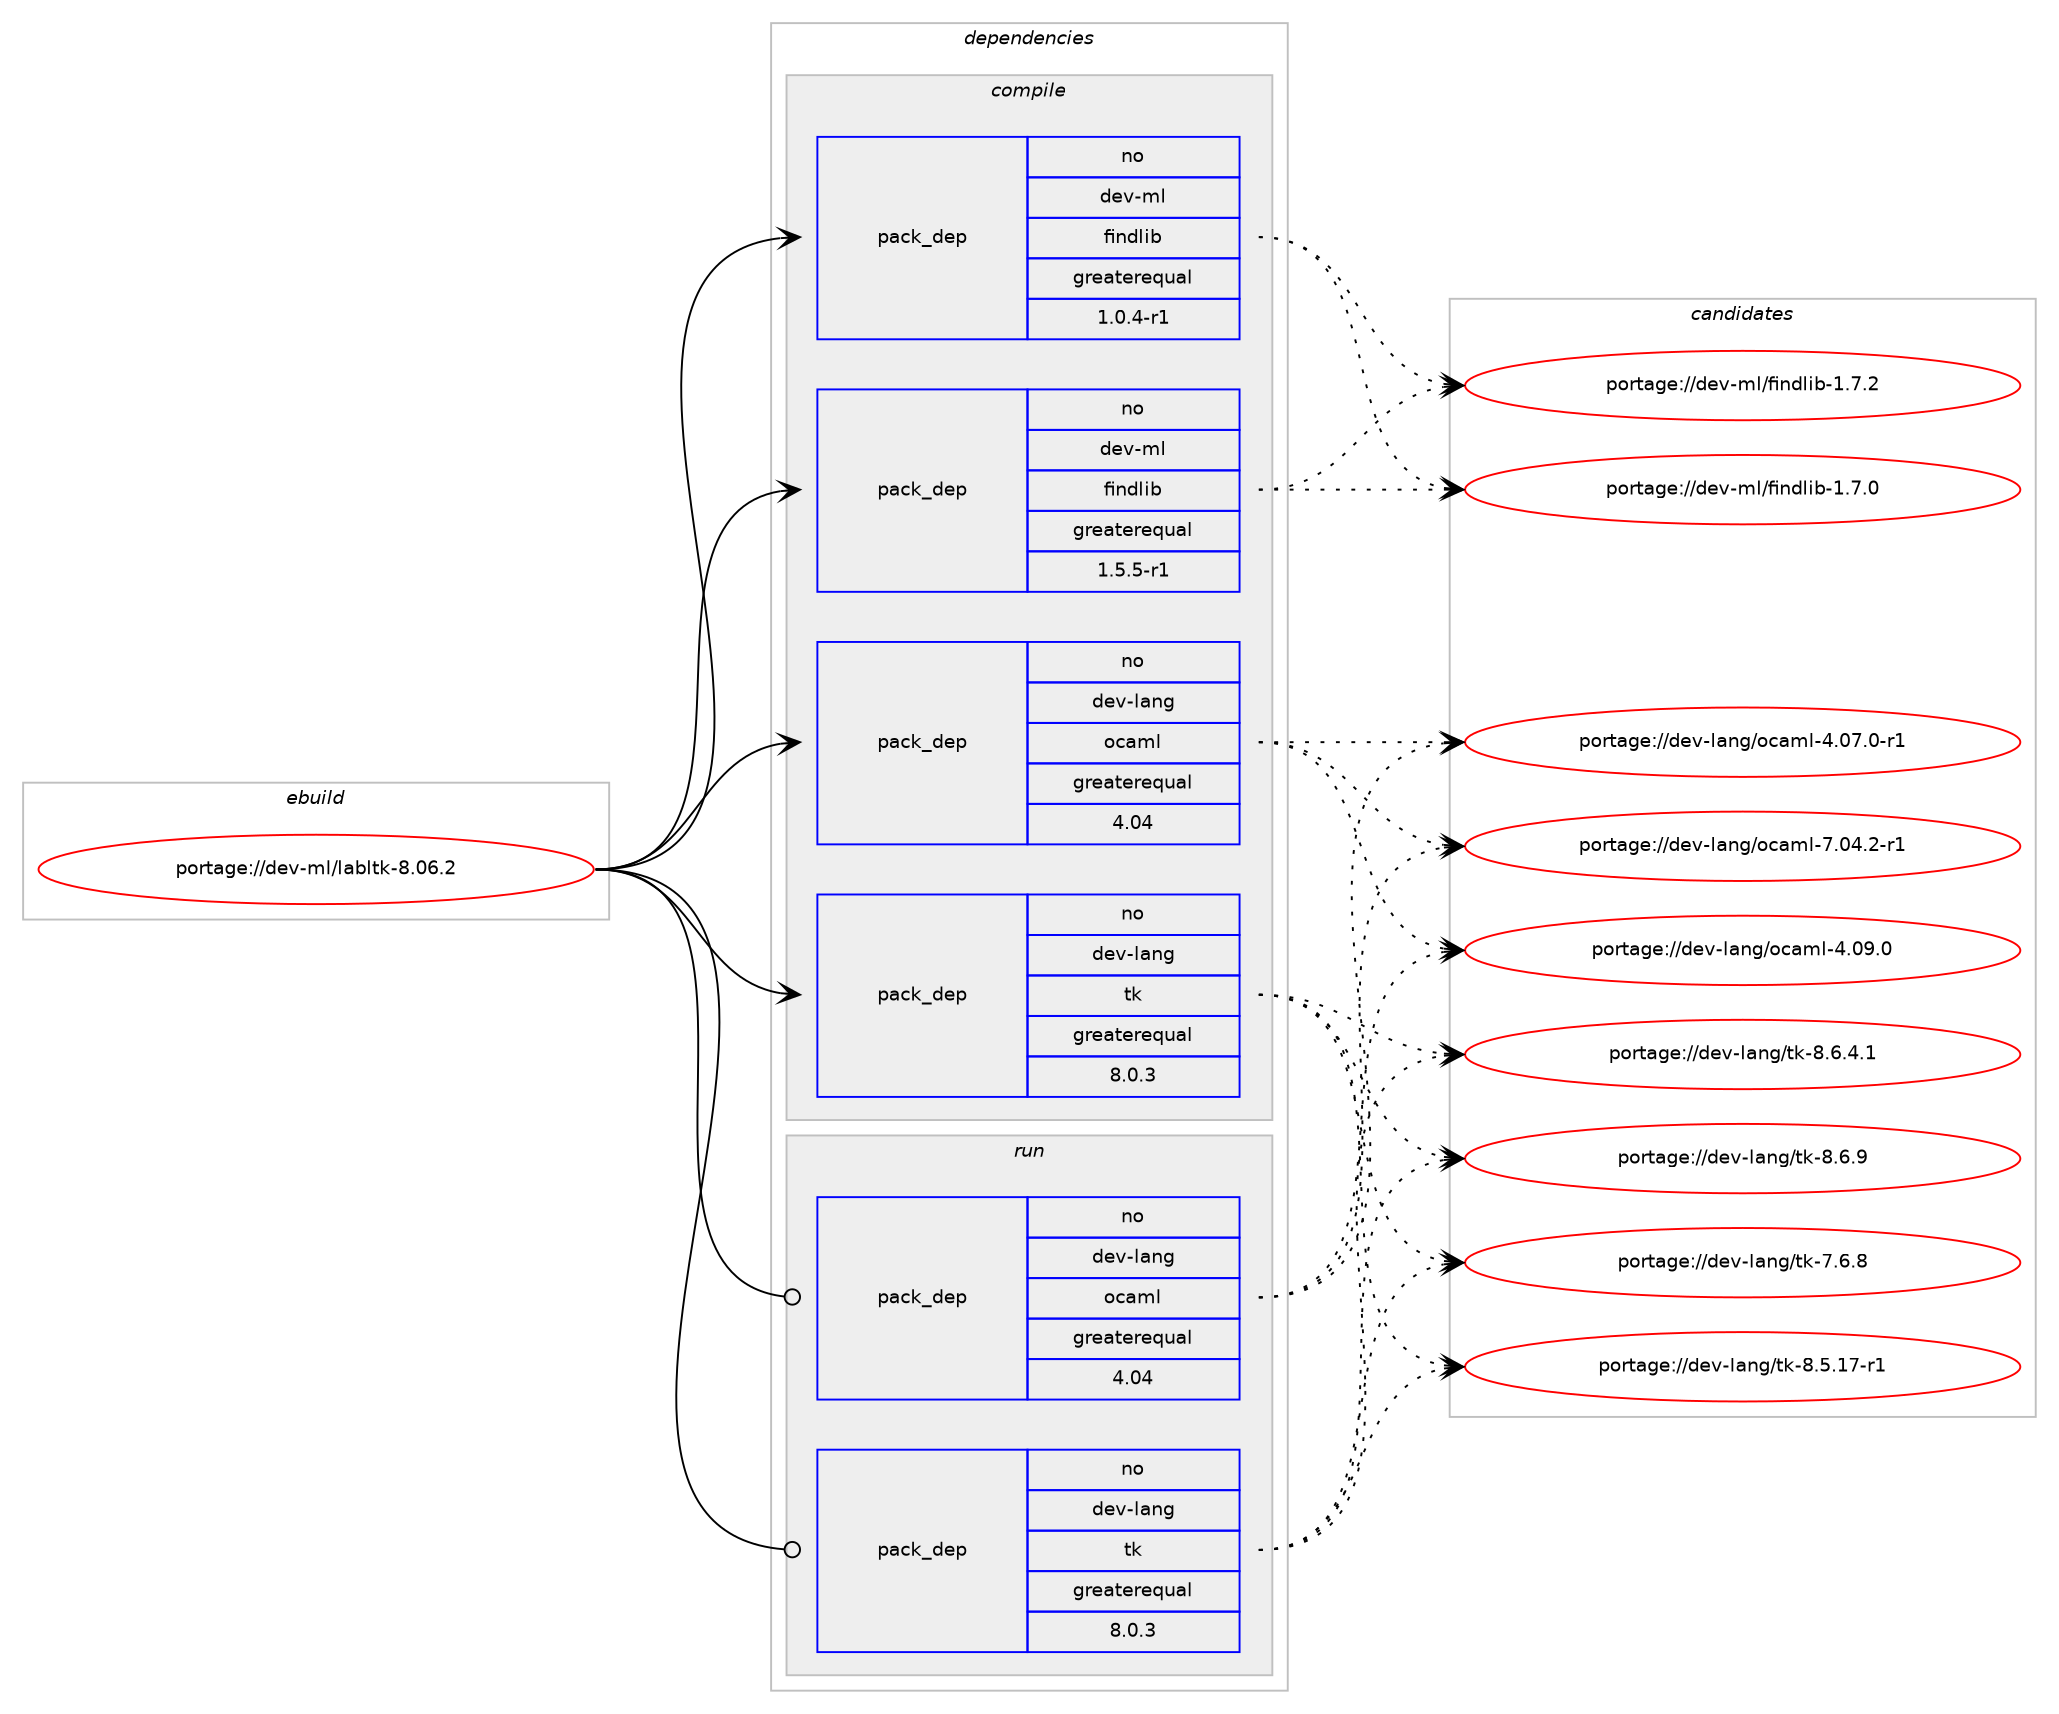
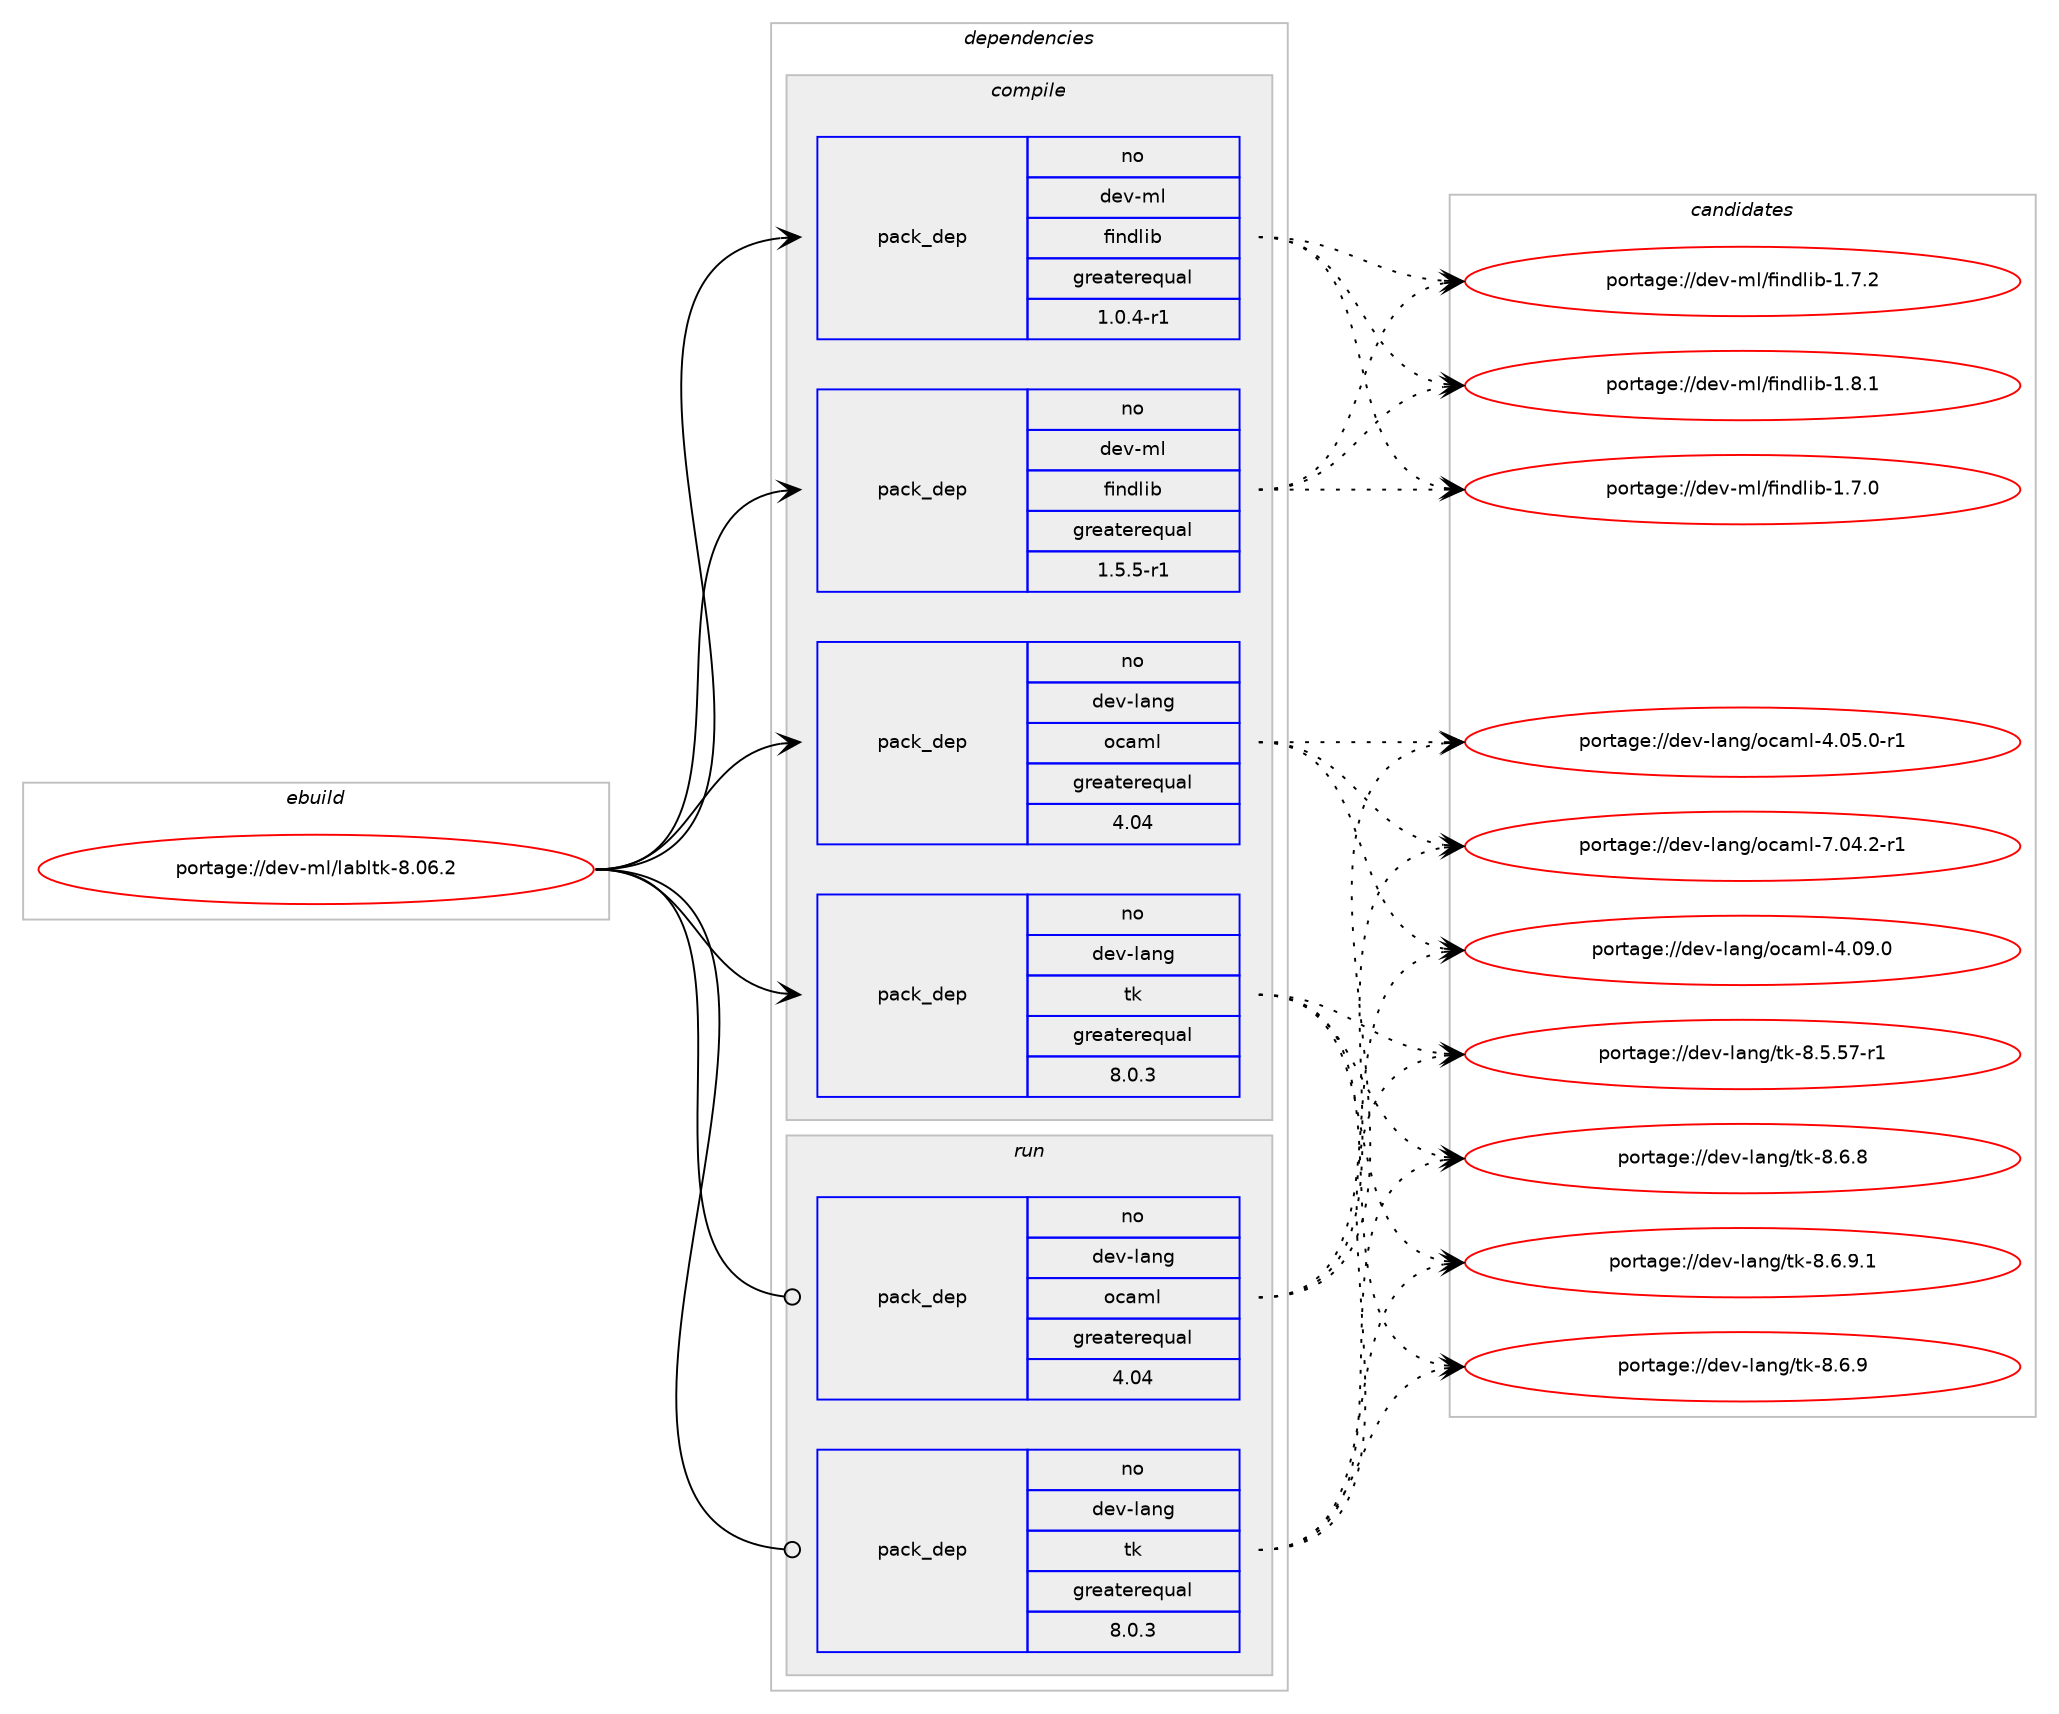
  digraph {
    compound=true
    concentrate=true
    fontname=Helvetica
    fontsize=10
    newrank=true
    rankdir=LR
    ranksep=1.5
    node [color=red fontname=Helvetica fontsize=10]
    edge [arrowhead=vee headport=w style=dotted tailport=e weight=100]
    n1 [label="portage://dev-ml/labltk-8.06.2" width=4]
    n2 [color=blue label=<<TABLE BORDER="0" CELLBORDER="1" CELLSPACING="0" CELLPADDING="4" WIDTH="220"><TR><TD ROWSPAN="6" CELLPADDING="30">pack_dep</TD></TR><TR><TD WIDTH="110">no</TD></TR><TR><TD>dev-lang</TD></TR><TR><TD>ocaml</TD></TR><TR><TD>greaterequal</TD></TR><TR><TD>4.04</TD></TR></TABLE>> shape=none]
    n3 [color=blue label=<<TABLE BORDER="0" CELLBORDER="1" CELLSPACING="0" CELLPADDING="4" WIDTH="220"><TR><TD ROWSPAN="6" CELLPADDING="30">pack_dep</TD></TR><TR><TD WIDTH="110">no</TD></TR><TR><TD>dev-lang</TD></TR><TR><TD>tk</TD></TR><TR><TD>greaterequal</TD></TR><TR><TD>8.0.3</TD></TR></TABLE>> shape=none]
    n4 [color=blue label=<<TABLE BORDER="0" CELLBORDER="1" CELLSPACING="0" CELLPADDING="4" WIDTH="220"><TR><TD ROWSPAN="6" CELLPADDING="30">pack_dep</TD></TR><TR><TD WIDTH="110">no</TD></TR><TR><TD>dev-ml</TD></TR><TR><TD>findlib</TD></TR><TR><TD>greaterequal</TD></TR><TR><TD>1.0.4-r1</TD></TR></TABLE>> shape=none]
    n5 [color=blue label=<<TABLE BORDER="0" CELLBORDER="1" CELLSPACING="0" CELLPADDING="4" WIDTH="220"><TR><TD ROWSPAN="6" CELLPADDING="30">pack_dep</TD></TR><TR><TD WIDTH="110">no</TD></TR><TR><TD>dev-ml</TD></TR><TR><TD>findlib</TD></TR><TR><TD>greaterequal</TD></TR><TR><TD>1.5.5-r1</TD></TR></TABLE>> shape=none]
    n6 [color=blue label=<<TABLE BORDER="0" CELLBORDER="1" CELLSPACING="0" CELLPADDING="4" WIDTH="220"><TR><TD ROWSPAN="6" CELLPADDING="30">pack_dep</TD></TR><TR><TD WIDTH="110">no</TD></TR><TR><TD>dev-lang</TD></TR><TR><TD>ocaml</TD></TR><TR><TD>greaterequal</TD></TR><TR><TD>4.04</TD></TR></TABLE>> shape=none]
    n7 [color=blue label=<<TABLE BORDER="0" CELLBORDER="1" CELLSPACING="0" CELLPADDING="4" WIDTH="220"><TR><TD ROWSPAN="6" CELLPADDING="30">pack_dep</TD></TR><TR><TD WIDTH="110">no</TD></TR><TR><TD>dev-lang</TD></TR><TR><TD>tk</TD></TR><TR><TD>greaterequal</TD></TR><TR><TD>8.0.3</TD></TR></TABLE>> shape=none]
    n8 [label="portage://dev-lang/ocaml-4.09.0" width=4]
-   n9 [label="portage://dev-lang/ocaml-4.07.0-r1" width=4]
+   n9 [label="portage://dev-lang/ocaml-4.05.0-r1" width=4]
    n10 [label="portage://dev-lang/ocaml-7.04.2-r1" width=4]
-   n11 [label="portage://dev-lang/tk-8.6.4.1" width=4]
+   n11 [label="portage://dev-lang/tk-8.6.9.1" width=4]
    n12 [label="portage://dev-lang/tk-8.6.9" width=4]
-   n13 [label="portage://dev-lang/tk-7.6.8" width=4]
-   n14 [label="portage://dev-lang/tk-8.5.17-r1" width=4]
+   n13 [label="portage://dev-lang/tk-8.6.8" width=4]
+   n14 [label="portage://dev-lang/tk-8.5.57-r1" width=4]
+   n15 [label="portage://dev-ml/findlib-1.8.1" width=4]
    n16 [label="portage://dev-ml/findlib-1.7.0" width=4]
    n17 [label="portage://dev-ml/findlib-1.7.2" width=4]
    subgraph cluster_1 {
      color=gray
      label=<<i>ebuild</i>>
      n1
    }
    subgraph cluster_2 {
      color=gray
      label=<<i>dependencies</i>>
      subgraph cluster_3 {
        color=gray
        fillcolor="#eeeeee"
        label=<<i>compile</i>>
        style=filled
        subgraph sub_4 {
          color=gray
          fillcolor="#eeeeee"
          label=<<i>compile</i>>
          style=filled
          n2
        }
        subgraph sub_5 {
          color=gray
          fillcolor="#eeeeee"
          label=<<i>compile</i>>
          style=filled
          n3
        }
        subgraph sub_6 {
          color=gray
          fillcolor="#eeeeee"
          label=<<i>compile</i>>
          style=filled
          n4
        }
        subgraph sub_7 {
          color=gray
          fillcolor="#eeeeee"
          label=<<i>compile</i>>
          style=filled
          n5
        }
      }
      subgraph cluster_8 {
        color=gray
        fillcolor="#eeeeee"
        label=<<i>compile and run</i>>
        style=filled
      }
      subgraph cluster_9 {
        color=gray
        fillcolor="#eeeeee"
        label=<<i>run</i>>
        style=filled
        subgraph sub_10 {
          color=gray
          fillcolor="#eeeeee"
          label=<<i>run</i>>
          style=filled
          n6
        }
        subgraph sub_11 {
          color=gray
          fillcolor="#eeeeee"
          label=<<i>run</i>>
          style=filled
          n7
        }
      }
    }
    subgraph cluster_12 {
      color=gray
      label=<<i>candidates</i>>
      rank=same
      subgraph sub_13 {
        color=black
        label=<<i>candidates</i>>
        nodesep=1
        rank=same
        n8
        n9
        n10
      }
      subgraph sub_14 {
        color=black
        label=<<i>candidates</i>>
        nodesep=1
        rank=same
        n11
        n12
        n13
        n14
      }
      subgraph sub_15 {
        color=black
        label=<<i>candidates</i>>
        nodesep=1
        rank=same
+       n15
        n16
        n17
      }
      subgraph sub_16 {
        color=black
        label=<<i>candidates</i>>
        nodesep=1
        rank=same
+       n15
        n16
        n17
      }
      subgraph sub_17 {
        color=black
        label=<<i>candidates</i>>
        nodesep=1
        rank=same
        n8
        n9
        n10
      }
      subgraph sub_18 {
        color=black
        label=<<i>candidates</i>>
        nodesep=1
        rank=same
        n11
        n12
        n13
        n14
      }
    }
    n1 -> n2 [style=solid weight=20]
    n1 -> n3 [style=solid weight=20]
    n1 -> n4 [style=solid weight=20]
    n1 -> n5 [style=solid weight=20]
    n1 -> n6 [arrowhead=odot style=solid weight=20]
    n1 -> n7 [arrowhead=odot style=solid weight=20]
    n2 -> n8
    n2 -> n9
    n2 -> n10
    n3 -> n11
    n3 -> n12
    n3 -> n13
    n3 -> n14
+   n4 -> n15
    n4 -> n16
    n4 -> n17
+   n5 -> n15
    n5 -> n16
    n5 -> n17
    n6 -> n8
    n6 -> n9
    n6 -> n10
    n7 -> n11
    n7 -> n12
    n7 -> n13
    n7 -> n14
  }
